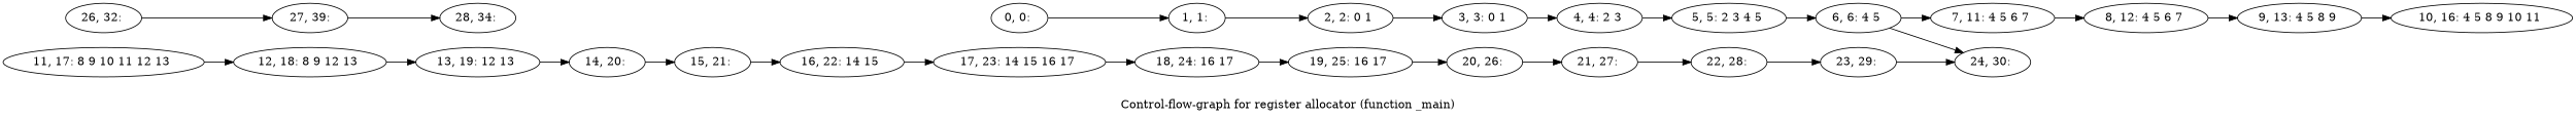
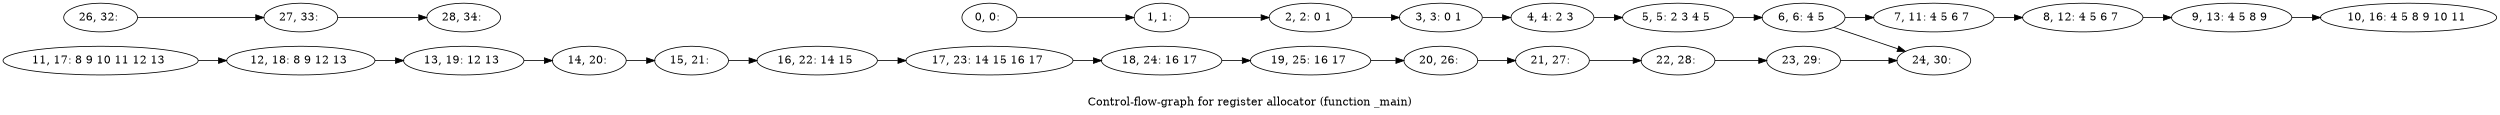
  digraph {
    label="Control-flow-graph for register allocator (function _main)"
    rankdir=LR
    n1 [label="0, 0: "]
    n2 [label="1, 1: "]
    n3 [label="2, 2: 0 1 "]
    n4 [label="3, 3: 0 1 "]
    n5 [label="4, 4: 2 3 "]
    n6 [label="5, 5: 2 3 4 5 "]
    n7 [label="6, 6: 4 5 "]
    n8 [label="7, 11: 4 5 6 7 "]
    n9 [label="24, 30: "]
    n10 [label="8, 12: 4 5 6 7 "]
    n11 [label="9, 13: 4 5 8 9 "]
    n12 [label="10, 16: 4 5 8 9 10 11 "]
    n13 [label="11, 17: 8 9 10 11 12 13 "]
    n14 [label="12, 18: 8 9 12 13 "]
    n15 [label="13, 19: 12 13 "]
    n16 [label="14, 20: "]
    n17 [label="15, 21: "]
    n18 [label="16, 22: 14 15 "]
    n19 [label="17, 23: 14 15 16 17 "]
    n20 [label="18, 24: 16 17 "]
    n21 [label="19, 25: 16 17 "]
    n22 [label="20, 26: "]
    n23 [label="21, 27: "]
    n24 [label="22, 28: "]
    n25 [label="23, 29: "]
    n26 [label="26, 32: "]
-   n27 [label="27, 39:"]
+   n27 [label="27, 33: "]
    n28 [label="28, 34: "]
    n1 -> n2
    n2 -> n3
    n3 -> n4
    n4 -> n5
    n5 -> n6
    n6 -> n7
    n7 -> n8
    n7 -> n9
    n8 -> n10
    n10 -> n11
    n11 -> n12
    n13 -> n14
    n14 -> n15
    n15 -> n16
    n16 -> n17
    n17 -> n18
    n18 -> n19
    n19 -> n20
    n20 -> n21
    n21 -> n22
    n22 -> n23
    n23 -> n24
    n24 -> n25
    n25 -> n9
    n26 -> n27
    n27 -> n28
  }
